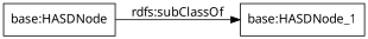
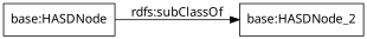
  digraph {
    rankdir=LR
    fontname="Noto Sans"
    node [color=black shape=rectangle fontname="Noto Sans"]
    "base:HASDNode"
-   "base:HASDNode_1"
+   "base:HASDNode_1" [label="base:HASDNode_2"]
    "base:HASDNode" -> "base:HASDNode_1" [label="rdfs:subClassOf" fontname="Noto Sans"]
  }
